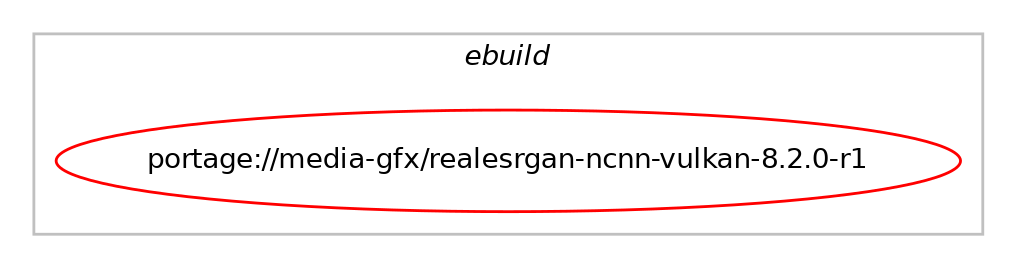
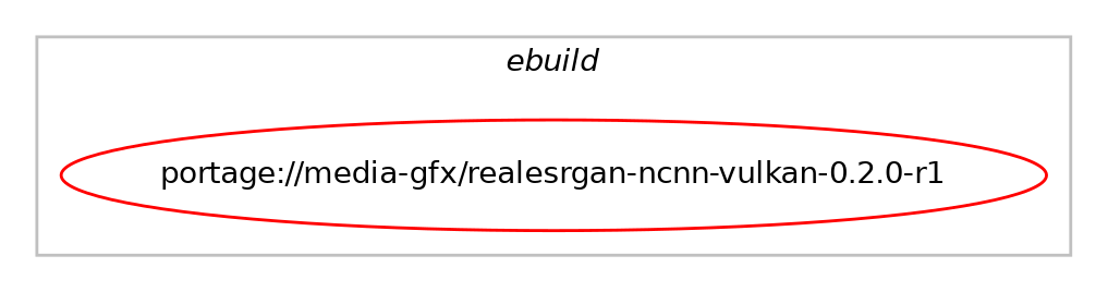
  digraph {
    compound=true
    concentrate=true
    fontname=Helvetica
    fontsize=10
    newrank=true
    rankdir=LR
    ranksep=1.5
-   n1 [color=red fontname=Helvetica fontsize=10 label="portage://media-gfx/realesrgan-ncnn-vulkan-8.2.0-r1" width=4]
+   n1 [color=red fontname=Helvetica fontsize=10 label="portage://media-gfx/realesrgan-ncnn-vulkan-0.2.0-r1" width=4]
    subgraph cluster_1 {
      color=gray
      label=<<i>ebuild</i>>
      rank=same
      n1
    }
    subgraph cluster_2 {
      color=gray
      label=<<i>dependencies</i>>
      subgraph cluster_3 {
        color=gray
        fillcolor="#eeeeee"
        label=<<i>compile</i>>
        style=filled
      }
      subgraph cluster_4 {
        color=gray
        fillcolor="#eeeeee"
        label=<<i>compile and run</i>>
        style=filled
      }
      subgraph cluster_5 {
        color=gray
        fillcolor="#eeeeee"
        label=<<i>run</i>>
        style=filled
      }
    }
    subgraph cluster_6 {
      color=gray
      label=<<i>candidates</i>>
      rank=same
    }
  }
